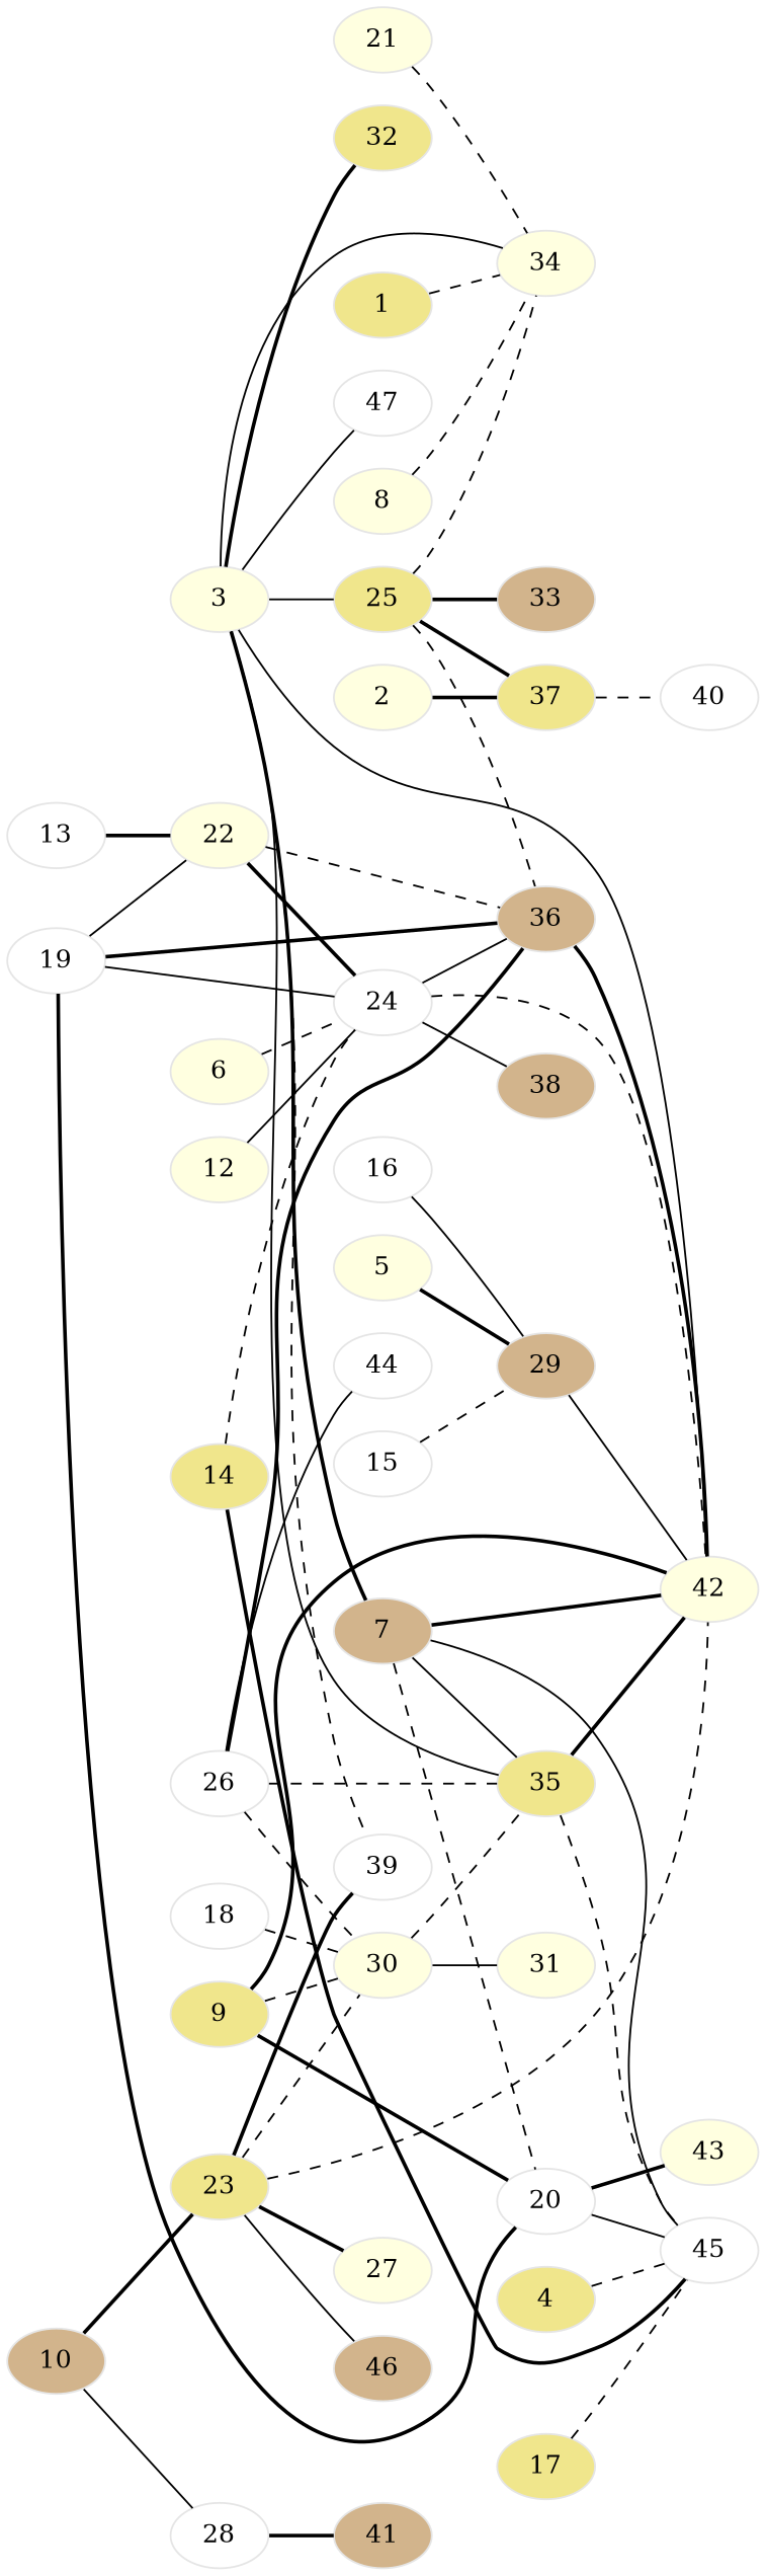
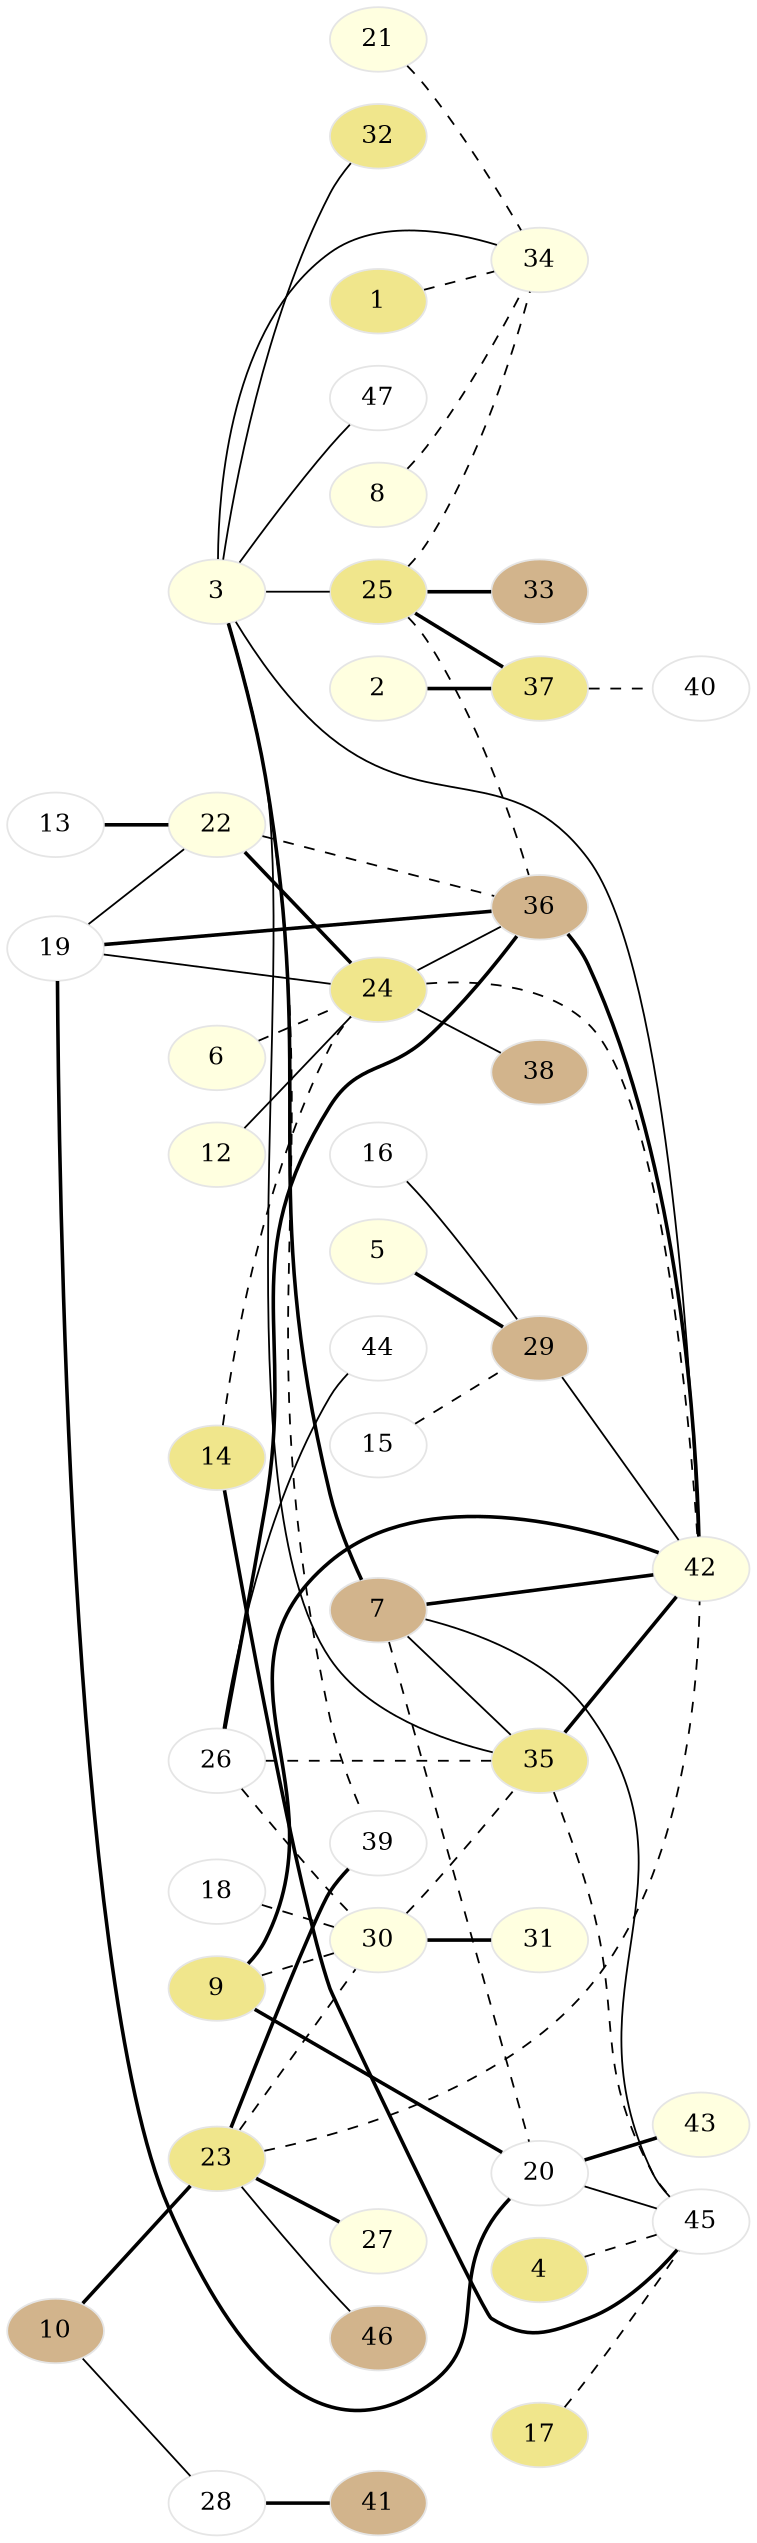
  graph {
    rankdir=LR
    node [color=gray90 fillcolor=lightyellow style=filled]
    edge [style=dashed weight=1.0]
    1 [fillcolor=khaki]
    34
    37 [fillcolor=khaki]
    2
    40 [fillcolor=white]
    3
    7 [fillcolor=tan]
    25 [fillcolor=khaki]
    32 [fillcolor=khaki]
    35 [fillcolor=khaki]
    39 [fillcolor=white]
    42
    47 [fillcolor=white]
    45 [fillcolor=white]
    20 [fillcolor=white]
    36 [fillcolor=tan]
    33 [fillcolor=tan]
    4 [fillcolor=khaki]
    29 [fillcolor=tan]
    5
-   24 [fillcolor=white]
+   24 [fillcolor=khaki]
    6
    38 [fillcolor=tan]
    43
    8
    9 [fillcolor=khaki]
    30
    31
    10 [fillcolor=tan]
    23 [fillcolor=khaki]
    28 [fillcolor=white]
    27
    46 [fillcolor=tan]
    41 [fillcolor=tan]
    12
    13 [fillcolor=white]
    22
    14 [fillcolor=khaki]
    15 [fillcolor=white]
    16 [fillcolor=white]
    17 [fillcolor=khaki]
    18 [fillcolor=white]
    19 [fillcolor=white]
    21
    26 [fillcolor=white]
    44 [fillcolor=white]
    1 -- 34
    37 -- 40
    2 -- 37 [style=bold]
    3 -- 34 [style=solid weight=2.0]
    3 -- 7 [style=bold]
    3 -- 25 [style=solid weight=2.0]
-   3 -- 32 [style=bold]
+   3 -- 32 [style=solid]
    3 -- 35 [style=solid]
    3 -- 39
    3 -- 42 [style=solid]
    3 -- 47 [style=solid]
    7 -- 35 [style=solid]
    7 -- 42 [style=bold]
    7 -- 45 [style=solid weight=2.0]
    7 -- 20 [weight=2.0]
    25 -- 34
    25 -- 37 [style=bold]
    25 -- 36
    25 -- 33 [style=bold]
    35 -- 42 [style=bold]
    35 -- 45
    20 -- 45 [style=solid]
    20 -- 43 [style=bold]
    36 -- 42 [style=bold]
    4 -- 45
    29 -- 42 [style=solid]
    5 -- 29 [style=bold]
    24 -- 42
    24 -- 36 [style=solid]
    24 -- 38 [style=solid]
    6 -- 24
    8 -- 34
    9 -- 42 [style=bold]
    9 -- 20 [style=bold]
    9 -- 30
    30 -- 35
-   30 -- 31 [style=solid]
+   30 -- 31 [style=bold]
    10 -- 23 [style=bold]
    10 -- 28 [style=solid]
    23 -- 39 [style=bold]
    23 -- 42 [weight=3.0]
    23 -- 30
    23 -- 27 [style=bold]
    23 -- 46 [style=solid]
    28 -- 41 [style=bold]
    12 -- 24 [style=solid]
    13 -- 22 [style=bold]
    22 -- 36
    22 -- 24 [style=bold]
    14 -- 45 [style=bold]
    14 -- 24
    15 -- 29
    16 -- 29 [style=solid]
    17 -- 45
    18 -- 30
    19 -- 20 [style=bold]
    19 -- 36 [style=bold]
    19 -- 24 [style=solid]
    19 -- 22 [style=solid]
    21 -- 34
    26 -- 35 [weight=2.0]
    26 -- 36 [style=bold]
    26 -- 30 [weight=2.0]
    26 -- 44 [style=solid]
  }
